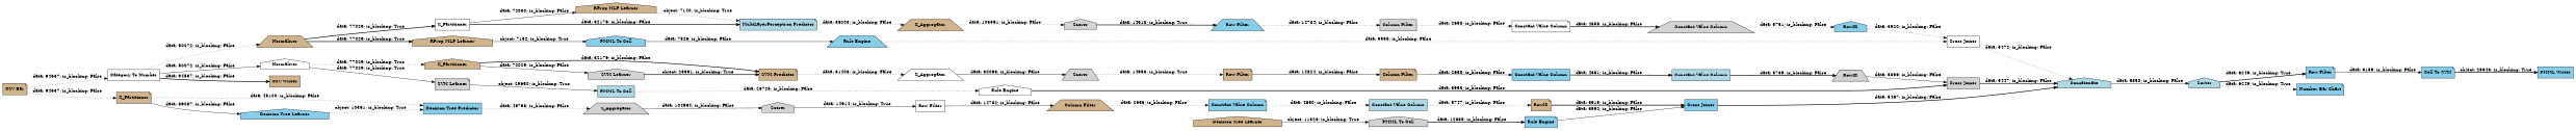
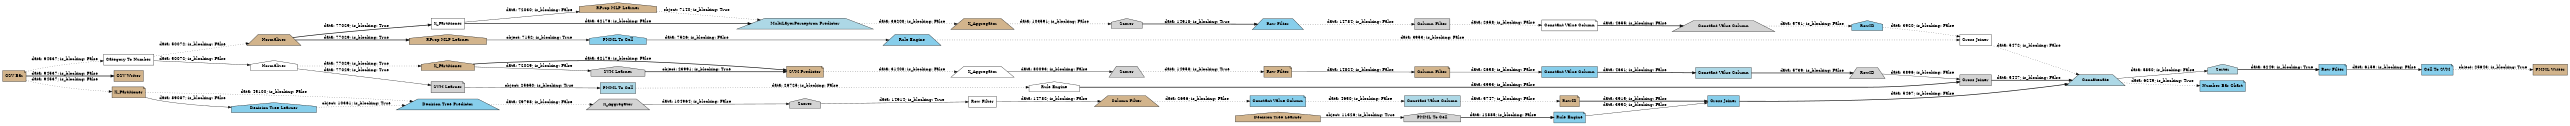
  digraph {
    rankdir=LR
    node [fillcolor=skyblue shape=house style=filled]
    edge [style=dotted]
    n1 [label="Cross Joiner" shape=box]
-   n2 [fillcolor=lightblue label=Concatenate]
+   n2 [fillcolor=lightblue label=Concatenate shape=trapezium]
    n3 [fillcolor=lightblue label=Sorter]
    n4 [label="Constant Value Column" shape=note]
    n5 [fillcolor=lightblue label="Constant Value Column" shape=box]
    n6 [fillcolor=tan label=RowID shape=note]
    n7 [label="Row Filter" shape=note]
    n8 [label="Number Bar Chart" shape=note]
    n9 [label="Cell To SVM" shape=note]
    n10 [fillcolor=lightgrey label="Column Filter" shape=box]
    n11 [fillcolor=white label="Constant Value Column" shape=note]
    n12 [fillcolor=lightgrey label="Constant Value Column" shape=trapezium]
-   n13 [label="PMML Writer" shape=box]
+   n13 [fillcolor=tan label="PMML Writer" shape=box]
    n14 [fillcolor=tan label="Row Filter" shape=note]
    n15 [fillcolor=tan label="Column Filter" shape=note]
    n16 [label="Constant Value Column" shape=box]
    n17 [fillcolor=white label="Category To Number" shape=box]
    n18 [fillcolor=tan label=Normalizer shape=trapezium]
    n19 [fillcolor=white label=Normalizer]
    n20 [fillcolor=white label=X_Partitioner shape=box]
    n21 [fillcolor=tan label="RProp MLP Learner"]
    n22 [fillcolor=tan label=X_Partitioner]
    n23 [fillcolor=lightgrey label="SVM Learner" shape=note]
    n24 [fillcolor=white label="Cross Joiner" shape=box]
-   n25 [label="Decision Tree Predictor" shape=box]
+   n25 [label="Decision Tree Predictor" shape=trapezium]
    n26 [fillcolor=lightgrey label=X_Aggregator shape=trapezium]
    n27 [fillcolor=lightgrey label=Scorer]
    n28 [fillcolor=tan label="RProp MLP Learner"]
-   n29 [fillcolor=lightblue label="MultiLayerPerceptron Predictor" shape=note]
+   n29 [fillcolor=lightblue label="MultiLayerPerceptron Predictor" shape=trapezium]
    n30 [fillcolor=tan label=X_Aggregator shape=trapezium]
    n31 [fillcolor=lightblue label="Constant Value Column" shape=box]
    n32 [fillcolor=lightgrey label=RowID shape=trapezium]
    n33 [fillcolor=tan label="SVM Predictor" shape=note]
    n34 [fillcolor=white label=X_Aggregator shape=trapezium]
    n35 [fillcolor=lightgrey label=Scorer shape=trapezium]
    n36 [label="PMML To Cell"]
    n37 [fillcolor=tan label="Decision Tree Learner"]
    n38 [fillcolor=lightgrey label="PMML To Cell"]
    n39 [label="Rule Engine" shape=note]
    n40 [fillcolor=white label="Rule Engine"]
    n41 [fillcolor=lightgrey label="Cross Joiner" shape=box]
    n42 [fillcolor=lightgrey label="SVM Learner"]
    n43 [fillcolor=lightgrey label=Scorer]
    n44 [label="Row Filter" shape=trapezium]
    n45 [fillcolor=lightblue label="PMML To Cell" shape=box]
    n46 [fillcolor=tan label="Column Filter" shape=trapezium]
    n47 [label=RowID]
    n48 [label="Rule Engine" shape=trapezium]
    n49 [fillcolor=white label="Row Filter" shape=box]
    n50 [fillcolor=tan label="CSV Writer" shape=box]
    n51 [fillcolor=tan label=X_Partitioner shape=note]
    n52 [label="Decision Tree Learner"]
    n53 [fillcolor=tan label="CSV Bar" shape=note]
    n1 -> n2 [label="data: 5467; is_blocking: False" style=bold]
    n2 -> n3 [label="data: 5850; is_blocking: False" style=solid]
    n3 -> n7 [label="data: 6249; is_blocking: True" style=bold]
-   n3 -> n8 [label="data: 6249; is_blocking: True"]
+   n2 -> n8 [label="data: 6249; is_blocking: True"]
    n4 -> n5 [label="data: 4650; is_blocking: False"]
    n5 -> n6 [label="data: 5747; is_blocking: False"]
    n6 -> n1 [label="data: 3915; is_blocking: False" style=bold]
    n7 -> n9 [label="data: 6159; is_blocking: False" style=solid]
-   n9 -> n13 [label="object: 25643; is_blocking: True" style=bold]
+   n9 -> n13 [label="object: 25643; is_blocking: True"]
    n10 -> n11 [label="data: 2658; is_blocking: False"]
    n11 -> n12 [label="data: 4655; is_blocking: False" style=bold]
    n12 -> n47 [label="data: 5751; is_blocking: False"]
    n14 -> n15 [label="data: 14824; is_blocking: False" style=solid]
    n15 -> n16 [label="data: 2658; is_blocking: False" style=solid]
    n16 -> n31 [label="data: 4631; is_blocking: False" style=bold]
    n17 -> n18 [label="data: 50072; is_blocking: False"]
    n17 -> n19 [label="data: 50072; is_blocking: False" style=solid]
    n18 -> n20 [label="data: 77029; is_blocking: True" style=bold]
    n18 -> n21 [label="data: 77029; is_blocking: True" style=bold]
    n19 -> n22 [label="data: 77029; is_blocking: True"]
    n19 -> n23 [label="data: 77029; is_blocking: True" style=solid]
    n20 -> n28 [label="data: 72030; is_blocking: False" style=solid]
    n20 -> n29 [label="data: 32176; is_blocking: False" style=bold]
    n21 -> n36 [label="object: 7152; is_blocking: True" style=solid]
    n22 -> n33 [label="data: 32176; is_blocking: False" style=bold]
    n22 -> n42 [label="data: 72029; is_blocking: False" style=solid]
    n23 -> n45 [label="object: 25650; is_blocking: True" style=solid]
    n24 -> n2 [label="data: 5472; is_blocking: False"]
    n25 -> n26 [label="data: 49798; is_blocking: False"]
    n26 -> n27 [label="data: 104964; is_blocking: False" style=solid]
    n27 -> n49 [label="data: 14914; is_blocking: True" style=solid]
    n28 -> n29 [label="object: 7140; is_blocking: True"]
    n29 -> n30 [label="data: 36208; is_blocking: False"]
    n30 -> n43 [label="data: 103591; is_blocking: False"]
    n31 -> n32 [label="data: 5739; is_blocking: False" style=bold]
    n32 -> n41 [label="data: 3896; is_blocking: False" style=solid]
    n33 -> n34 [label="data: 31408; is_blocking: False"]
    n34 -> n35 [label="data: 80093; is_blocking: False" style=solid]
    n35 -> n14 [label="data: 14958; is_blocking: True"]
    n36 -> n48 [label="data: 7526; is_blocking: False" style=solid]
    n37 -> n38 [label="object: 11326; is_blocking: True" style=solid]
    n38 -> n39 [label="data: 12885; is_blocking: False" style=bold]
    n39 -> n1 [label="data: 3952; is_blocking: False" style=solid]
    n40 -> n41 [label="data: 3953; is_blocking: False" style=bold]
    n41 -> n2 [label="data: 5447; is_blocking: False" style=bold]
    n42 -> n33 [label="object: 23991; is_blocking: True" style=bold]
    n43 -> n44 [label="data: 14918; is_blocking: True" style=bold]
    n44 -> n10 [label="data: 14784; is_blocking: False"]
    n45 -> n40 [label="data: 26725; is_blocking: False"]
    n46 -> n4 [label="data: 2656; is_blocking: False"]
    n47 -> n24 [label="data: 3920; is_blocking: False"]
    n48 -> n24 [label="data: 3953; is_blocking: False"]
    n49 -> n46 [label="data: 14782; is_blocking: False" style=solid]
    n51 -> n25 [label="data: 45100; is_blocking: False"]
    n51 -> n52 [label="data: 89087; is_blocking: False" style=solid]
    n52 -> n25 [label="object: 10361; is_blocking: True"]
    n53 -> n17 [label="data: 94537; is_blocking: False"]
-   n17 -> n50 [label="data: 94537; is_blocking: False" style=bold]
+   n53 -> n50 [label="data: 94537; is_blocking: False" style=bold]
    n53 -> n51 [label="data: 94537; is_blocking: False"]
  }
